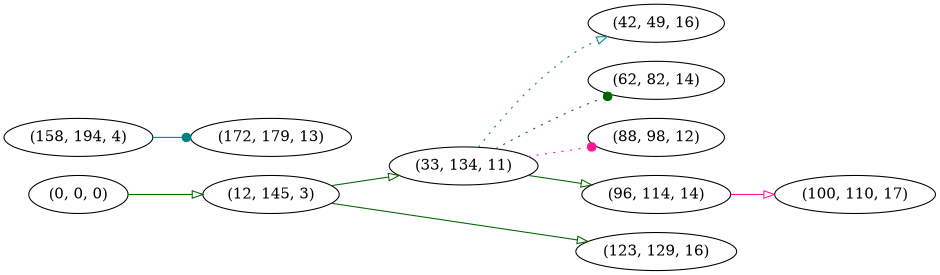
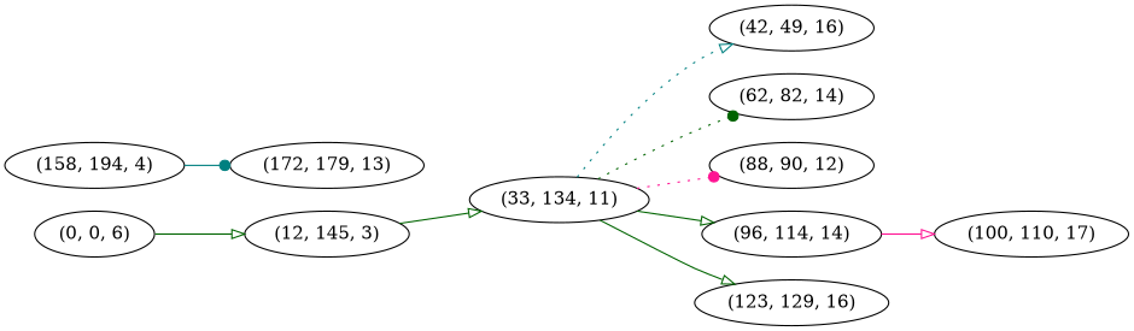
  digraph {
    rankdir=LR
    edge [arrowhead=onormal color=darkgreen style=solid]
-   "(0, 0, 0)"
+   "(0, 0, 0)" [label="(0, 0, 6)"]
    "(12, 145, 3)"
    "(33, 134, 11)"
    "(158, 194, 4)"
    "(172, 179, 13)"
    "(42, 49, 16)"
    "(62, 82, 14)"
-   "(88, 90, 12)" [label="(88, 98, 12)"]
+   "(88, 90, 12)"
    "(96, 114, 14)"
    "(123, 129, 16)"
    "(100, 110, 17)"
    "(0, 0, 0)" -> "(12, 145, 3)"
    "(12, 145, 3)" -> "(33, 134, 11)"
    "(33, 134, 11)" -> "(42, 49, 16)" [color=teal style=dotted]
    "(33, 134, 11)" -> "(62, 82, 14)" [arrowhead=dot style=dotted]
    "(33, 134, 11)" -> "(88, 90, 12)" [arrowhead=dot color=deeppink style=dotted]
    "(33, 134, 11)" -> "(96, 114, 14)"
-   "(12, 145, 3)" -> "(123, 129, 16)"
+   "(33, 134, 11)" -> "(123, 129, 16)"
    "(158, 194, 4)" -> "(172, 179, 13)" [arrowhead=dot color=teal]
    "(96, 114, 14)" -> "(100, 110, 17)" [color=deeppink]
  }
